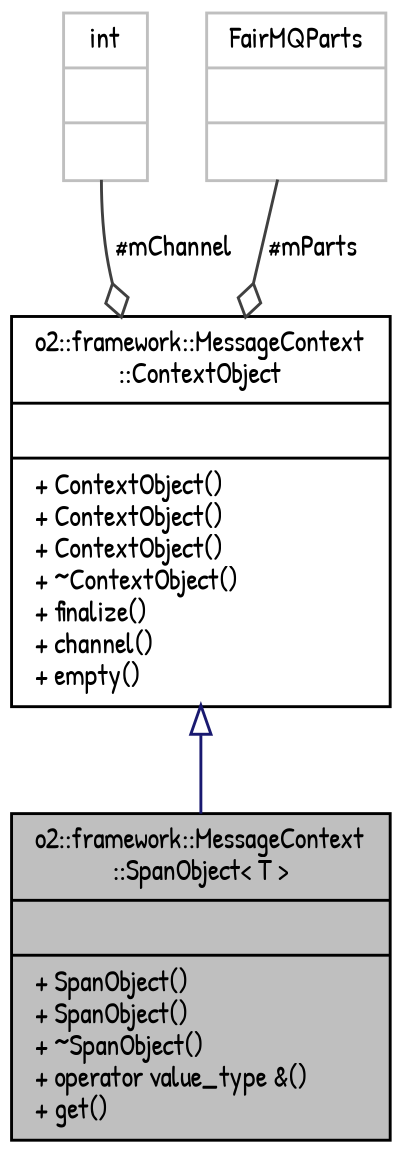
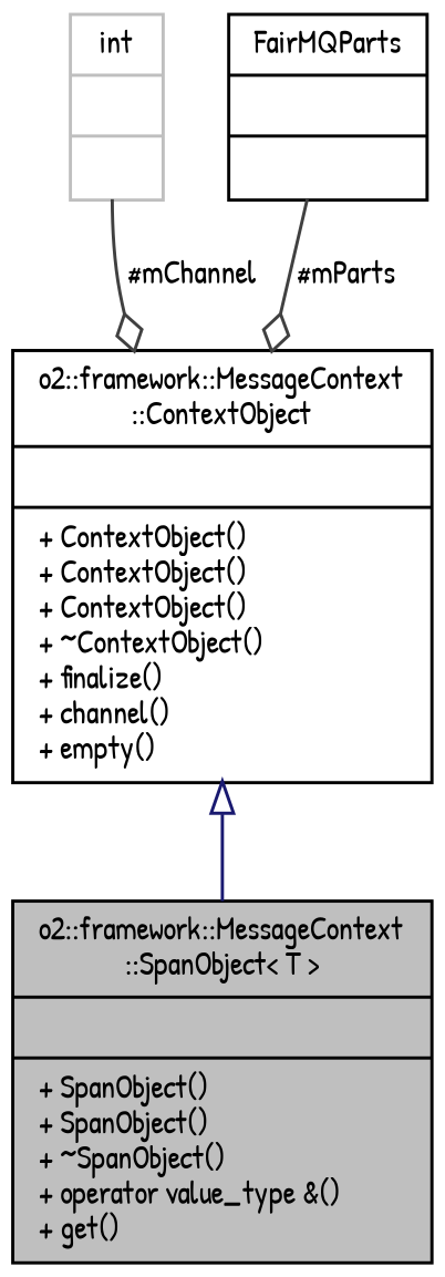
  digraph {
    fontname="Patrick Hand"
    node [color=black fontname="Patrick Hand" fontsize=10 shape=record]
    edge [color=grey25 fontname="Patrick Hand" fontsize=10 labelfontname=Helvetica labelfontsize=10 style=solid arrowhead=odiamond]
    n1 [fillcolor=grey75 fontcolor=black height=0.2 label="{o2::framework::MessageContext\l::SpanObject\< T \>\n||+ SpanObject()\l+ SpanObject()\l+ ~SpanObject()\l+ operator value_type &()\l+ get()\l}" style=filled width=0.4]
    n2 [height=0.2 label="{o2::framework::MessageContext\l::ContextObject\n||+ ContextObject()\l+ ContextObject()\l+ ContextObject()\l+ ~ContextObject()\l+ finalize()\l+ channel()\l+ empty()\l}" width=0.4]
    n3 [color=grey75 height=0.2 label="{int\n||}" width=0.4]
-   n4 [color=grey75 height=0.2 label="{FairMQParts\n||}" width=0.4]
+   n4 [height=0.2 label="{FairMQParts\n||}" width=0.4]
    n2 -> n1 [arrowtail=onormal color=midnightblue dir=back arrowhead=""]
    n3 -> n2 [label=" #mChannel"]
    n4 -> n2 [label=" #mParts"]
  }
